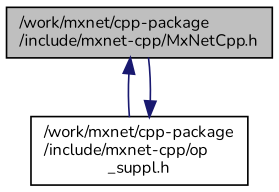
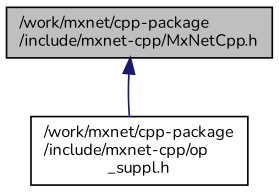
  digraph {
    fontname=Nunito
    node [color=black fontname=Nunito fontsize=10 shape=record style=filled]
    edge [color=midnightblue dir=back fontname=Nunito fontsize=10 labelfontname=Helvetica labelfontsize=10 style=solid]
    n1 [fillcolor=grey75 fontcolor=black height=0.2 label="/work/mxnet/cpp-package\l/include/mxnet-cpp/MxNetCpp.h" width=0.4]
    n2 [fillcolor=white height=0.2 label="/work/mxnet/cpp-package\l/include/mxnet-cpp/op\l_suppl.h" width=0.4]
    n1 -> n2
-   n2 -> n1
  }
